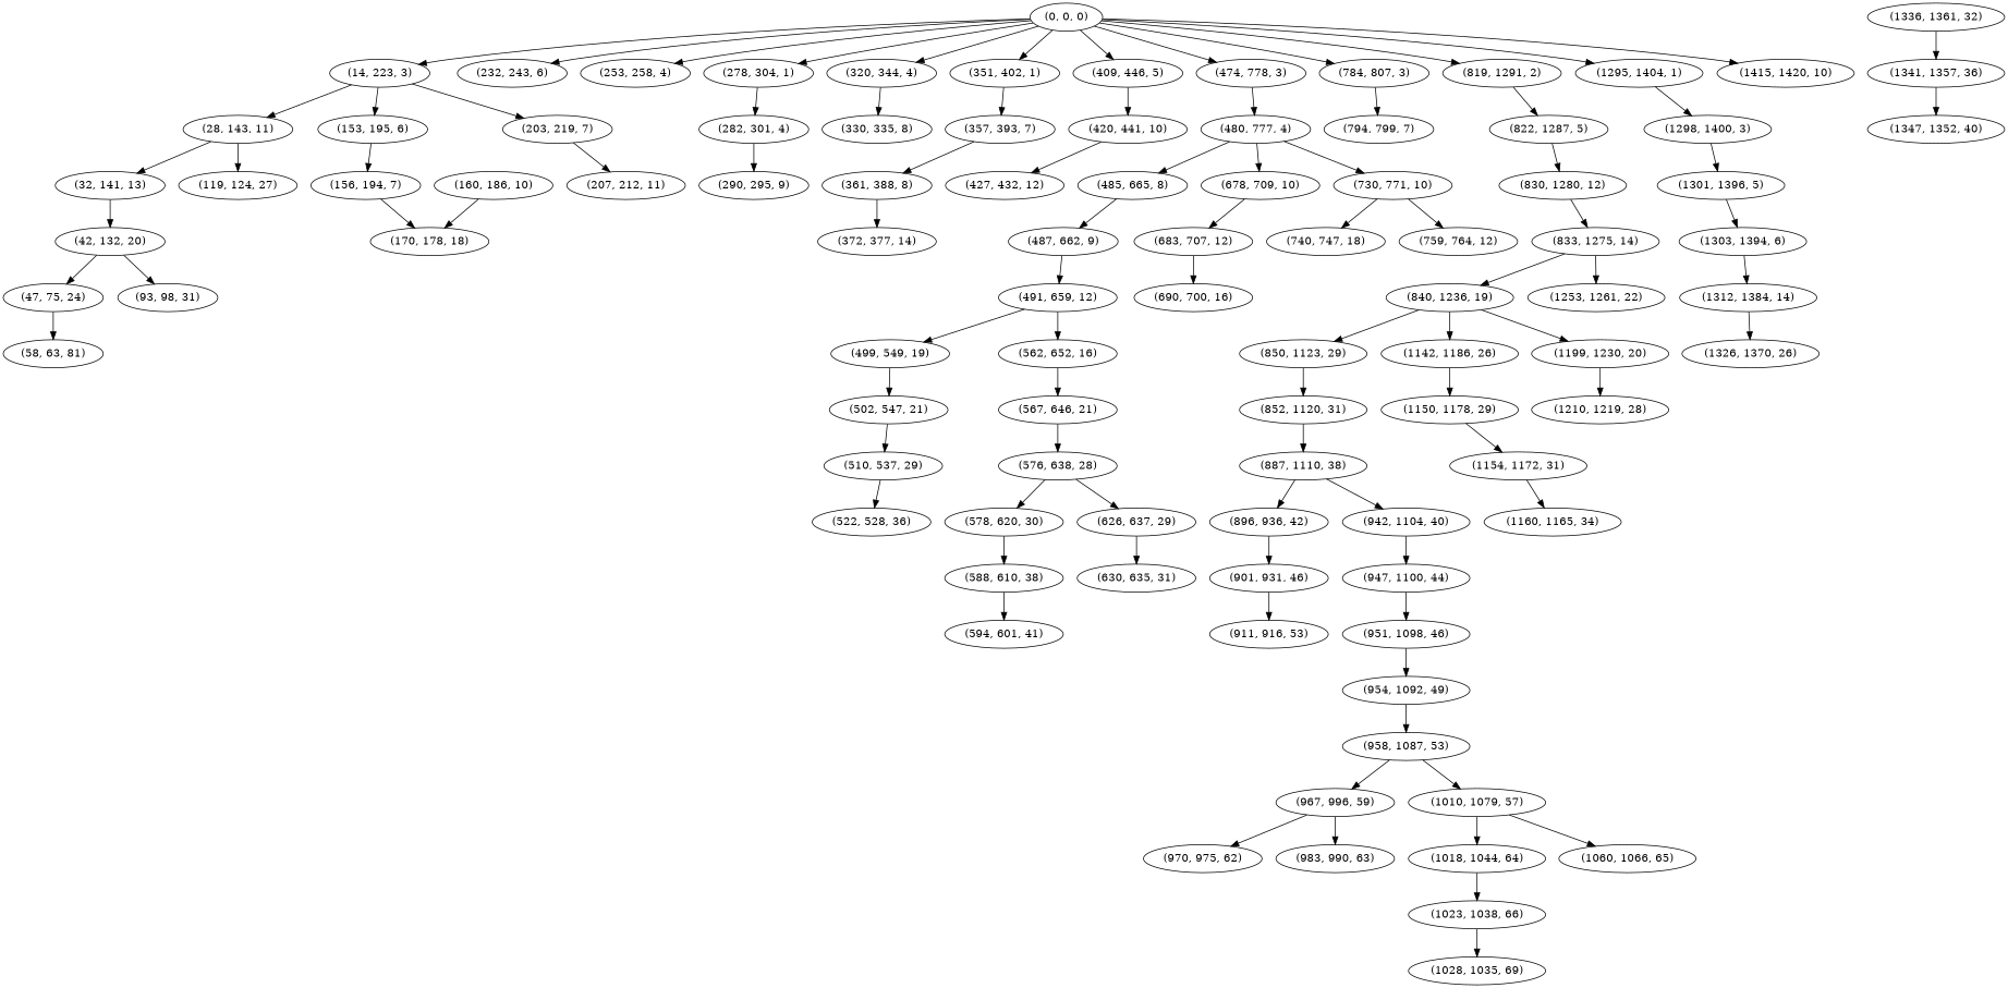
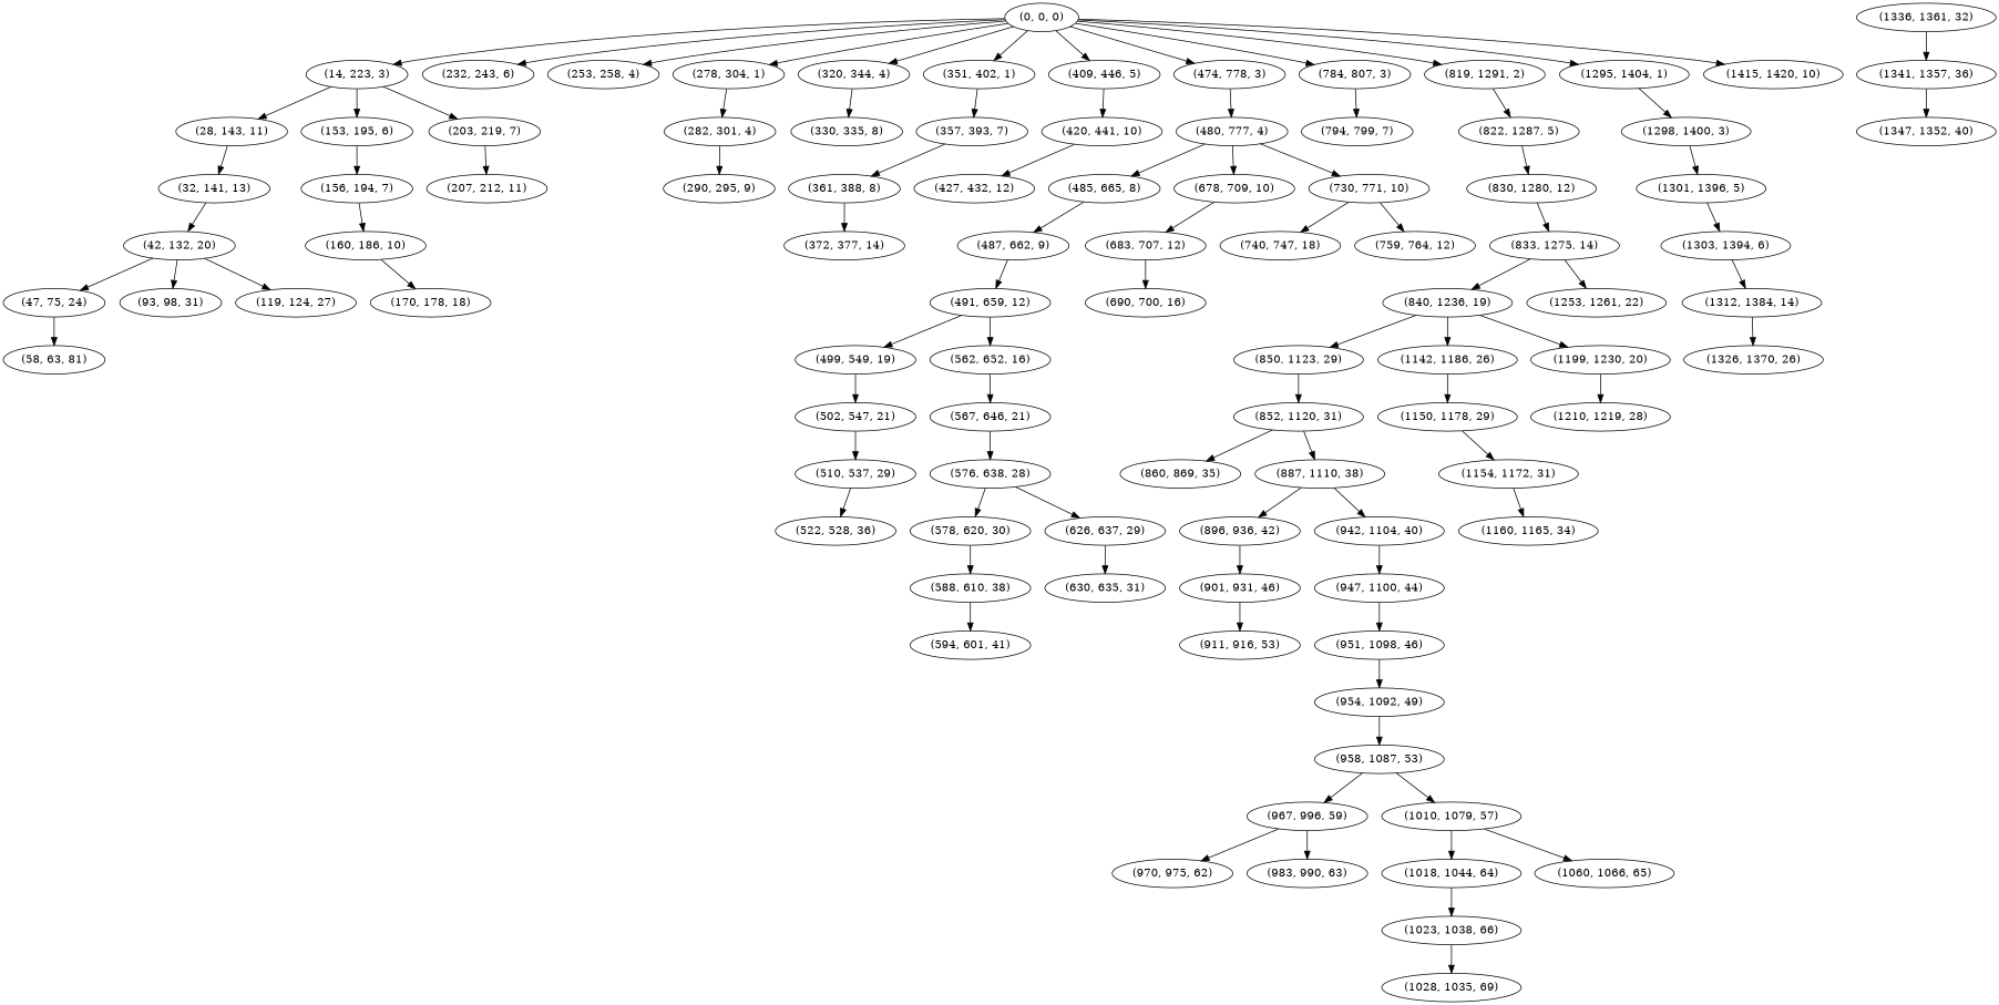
  digraph {
    fontname="DejaVu Serif"
    node [fontname="DejaVu Serif"]
    edge [fontname="DejaVu Serif"]
    "(0, 0, 0)"
    "(14, 223, 3)"
    "(232, 243, 6)"
    "(253, 258, 4)"
    "(278, 304, 1)"
    "(320, 344, 4)"
    "(351, 402, 1)"
    "(409, 446, 5)"
    "(474, 778, 3)"
    "(784, 807, 3)"
    "(819, 1291, 2)"
    "(1295, 1404, 1)"
    "(1415, 1420, 10)"
    "(28, 143, 11)"
    "(153, 195, 6)"
    "(203, 219, 7)"
    "(282, 301, 4)"
    "(330, 335, 8)"
    "(357, 393, 7)"
    "(420, 441, 10)"
    "(480, 777, 4)"
    "(794, 799, 7)"
    "(822, 1287, 5)"
    "(1298, 1400, 3)"
    "(32, 141, 13)"
    "(156, 194, 7)"
    "(207, 212, 11)"
    "(42, 132, 20)"
    "(47, 75, 24)"
    "(93, 98, 31)"
    "(119, 124, 27)"
    n32 [label="(58, 63, 81)"]
    "(160, 186, 10)"
    "(170, 178, 18)"
    "(290, 295, 9)"
    "(361, 388, 8)"
    "(372, 377, 14)"
    "(427, 432, 12)"
    "(485, 665, 8)"
    "(678, 709, 10)"
    "(730, 771, 10)"
    "(487, 662, 9)"
    "(683, 707, 12)"
    "(740, 747, 18)"
    "(759, 764, 12)"
    "(491, 659, 12)"
    "(499, 549, 19)"
    "(562, 652, 16)"
    "(502, 547, 21)"
    "(567, 646, 21)"
    "(510, 537, 29)"
    "(522, 528, 36)"
    "(576, 638, 28)"
    "(578, 620, 30)"
    "(626, 637, 29)"
    "(588, 610, 38)"
    "(630, 635, 31)"
    "(594, 601, 41)"
    "(690, 700, 16)"
    "(830, 1280, 12)"
    "(833, 1275, 14)"
    "(840, 1236, 19)"
    "(1253, 1261, 22)"
    "(850, 1123, 29)"
    "(1142, 1186, 26)"
    "(1199, 1230, 20)"
    "(852, 1120, 31)"
    "(1150, 1178, 29)"
    "(1210, 1219, 28)"
+   "(860, 869, 35)"
    "(887, 1110, 38)"
    "(896, 936, 42)"
    "(942, 1104, 40)"
    "(901, 931, 46)"
    "(947, 1100, 44)"
    "(911, 916, 53)"
    "(951, 1098, 46)"
    "(954, 1092, 49)"
    "(958, 1087, 53)"
    "(967, 996, 59)"
    "(1010, 1079, 57)"
    "(970, 975, 62)"
    "(983, 990, 63)"
    "(1018, 1044, 64)"
    "(1060, 1066, 65)"
    "(1023, 1038, 66)"
    "(1028, 1035, 69)"
    "(1154, 1172, 31)"
    "(1160, 1165, 34)"
    "(1301, 1396, 5)"
    "(1303, 1394, 6)"
    "(1312, 1384, 14)"
    "(1326, 1370, 26)"
    "(1336, 1361, 32)"
    "(1341, 1357, 36)"
    "(1347, 1352, 40)"
    "(0, 0, 0)" -> "(14, 223, 3)"
    "(0, 0, 0)" -> "(232, 243, 6)"
    "(0, 0, 0)" -> "(253, 258, 4)"
    "(0, 0, 0)" -> "(278, 304, 1)"
    "(0, 0, 0)" -> "(320, 344, 4)"
    "(0, 0, 0)" -> "(351, 402, 1)"
    "(0, 0, 0)" -> "(409, 446, 5)"
    "(0, 0, 0)" -> "(474, 778, 3)"
    "(0, 0, 0)" -> "(784, 807, 3)"
    "(0, 0, 0)" -> "(819, 1291, 2)"
    "(0, 0, 0)" -> "(1295, 1404, 1)"
    "(0, 0, 0)" -> "(1415, 1420, 10)"
    "(14, 223, 3)" -> "(28, 143, 11)"
    "(14, 223, 3)" -> "(153, 195, 6)"
    "(14, 223, 3)" -> "(203, 219, 7)"
    "(278, 304, 1)" -> "(282, 301, 4)"
    "(320, 344, 4)" -> "(330, 335, 8)"
    "(351, 402, 1)" -> "(357, 393, 7)"
    "(409, 446, 5)" -> "(420, 441, 10)"
    "(474, 778, 3)" -> "(480, 777, 4)"
    "(784, 807, 3)" -> "(794, 799, 7)"
    "(819, 1291, 2)" -> "(822, 1287, 5)"
    "(1295, 1404, 1)" -> "(1298, 1400, 3)"
    "(28, 143, 11)" -> "(32, 141, 13)"
    "(153, 195, 6)" -> "(156, 194, 7)"
    "(203, 219, 7)" -> "(207, 212, 11)"
    "(282, 301, 4)" -> "(290, 295, 9)"
    "(357, 393, 7)" -> "(361, 388, 8)"
    "(420, 441, 10)" -> "(427, 432, 12)"
    "(480, 777, 4)" -> "(485, 665, 8)"
    "(480, 777, 4)" -> "(678, 709, 10)"
    "(480, 777, 4)" -> "(730, 771, 10)"
    "(822, 1287, 5)" -> "(830, 1280, 12)"
    "(1298, 1400, 3)" -> "(1301, 1396, 5)"
    "(32, 141, 13)" -> "(42, 132, 20)"
-   "(156, 194, 7)" -> "(170, 178, 18)"
+   "(156, 194, 7)" -> "(160, 186, 10)"
    "(42, 132, 20)" -> "(47, 75, 24)"
    "(42, 132, 20)" -> "(93, 98, 31)"
-   "(28, 143, 11)" -> "(119, 124, 27)"
+   "(42, 132, 20)" -> "(119, 124, 27)"
    "(47, 75, 24)" -> n32
    "(160, 186, 10)" -> "(170, 178, 18)"
    "(361, 388, 8)" -> "(372, 377, 14)"
    "(485, 665, 8)" -> "(487, 662, 9)"
    "(678, 709, 10)" -> "(683, 707, 12)"
    "(730, 771, 10)" -> "(740, 747, 18)"
    "(730, 771, 10)" -> "(759, 764, 12)"
    "(487, 662, 9)" -> "(491, 659, 12)"
    "(683, 707, 12)" -> "(690, 700, 16)"
    "(491, 659, 12)" -> "(499, 549, 19)"
    "(491, 659, 12)" -> "(562, 652, 16)"
    "(499, 549, 19)" -> "(502, 547, 21)"
    "(562, 652, 16)" -> "(567, 646, 21)"
    "(502, 547, 21)" -> "(510, 537, 29)"
    "(567, 646, 21)" -> "(576, 638, 28)"
    "(510, 537, 29)" -> "(522, 528, 36)"
    "(576, 638, 28)" -> "(578, 620, 30)"
    "(576, 638, 28)" -> "(626, 637, 29)"
    "(578, 620, 30)" -> "(588, 610, 38)"
    "(626, 637, 29)" -> "(630, 635, 31)"
    "(588, 610, 38)" -> "(594, 601, 41)"
    "(830, 1280, 12)" -> "(833, 1275, 14)"
    "(833, 1275, 14)" -> "(840, 1236, 19)"
    "(833, 1275, 14)" -> "(1253, 1261, 22)"
    "(840, 1236, 19)" -> "(850, 1123, 29)"
    "(840, 1236, 19)" -> "(1142, 1186, 26)"
    "(840, 1236, 19)" -> "(1199, 1230, 20)"
    "(850, 1123, 29)" -> "(852, 1120, 31)"
    "(1142, 1186, 26)" -> "(1150, 1178, 29)"
    "(1199, 1230, 20)" -> "(1210, 1219, 28)"
+   "(852, 1120, 31)" -> "(860, 869, 35)"
    "(852, 1120, 31)" -> "(887, 1110, 38)"
    "(1150, 1178, 29)" -> "(1154, 1172, 31)"
    "(887, 1110, 38)" -> "(896, 936, 42)"
    "(887, 1110, 38)" -> "(942, 1104, 40)"
    "(896, 936, 42)" -> "(901, 931, 46)"
    "(942, 1104, 40)" -> "(947, 1100, 44)"
    "(901, 931, 46)" -> "(911, 916, 53)"
    "(947, 1100, 44)" -> "(951, 1098, 46)"
    "(951, 1098, 46)" -> "(954, 1092, 49)"
    "(954, 1092, 49)" -> "(958, 1087, 53)"
    "(958, 1087, 53)" -> "(967, 996, 59)"
    "(958, 1087, 53)" -> "(1010, 1079, 57)"
    "(967, 996, 59)" -> "(970, 975, 62)"
    "(967, 996, 59)" -> "(983, 990, 63)"
    "(1010, 1079, 57)" -> "(1018, 1044, 64)"
    "(1010, 1079, 57)" -> "(1060, 1066, 65)"
    "(1018, 1044, 64)" -> "(1023, 1038, 66)"
    "(1023, 1038, 66)" -> "(1028, 1035, 69)"
    "(1154, 1172, 31)" -> "(1160, 1165, 34)"
    "(1301, 1396, 5)" -> "(1303, 1394, 6)"
    "(1303, 1394, 6)" -> "(1312, 1384, 14)"
    "(1312, 1384, 14)" -> "(1326, 1370, 26)"
    "(1336, 1361, 32)" -> "(1341, 1357, 36)"
    "(1341, 1357, 36)" -> "(1347, 1352, 40)"
  }
